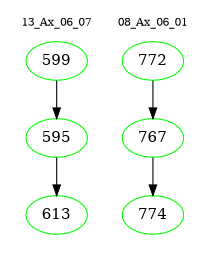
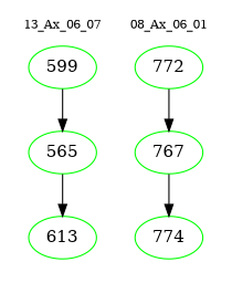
  digraph {
    fontname="DejaVu Serif"
    node [color=green fontname="DejaVu Serif"]
    edge [color=black fontname="DejaVu Serif"]
    n1 [label=599]
-   n2 [label=595]
+   n2 [label=565]
    n3 [label=613]
    n4 [label=772]
    n5 [label=767]
    n6 [label=774]
    subgraph cluster_1 {
      color=white
      fontsize=10
      label="13_Ax_06_07"
      n1
      n2
      n3
    }
    subgraph cluster_2 {
      color=white
      fontsize=10
      label="08_Ax_06_01"
      n4
      n5
      n6
    }
    n1 -> n2
    n2 -> n3
    n4 -> n5
    n5 -> n6
  }
